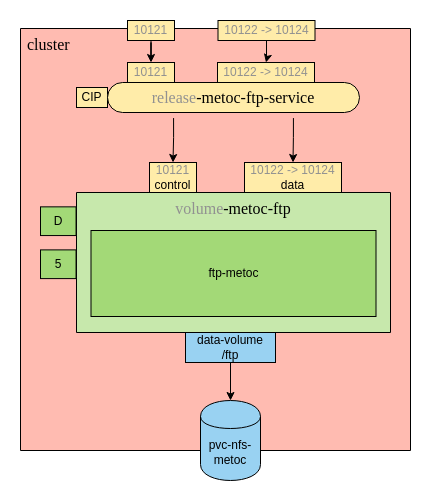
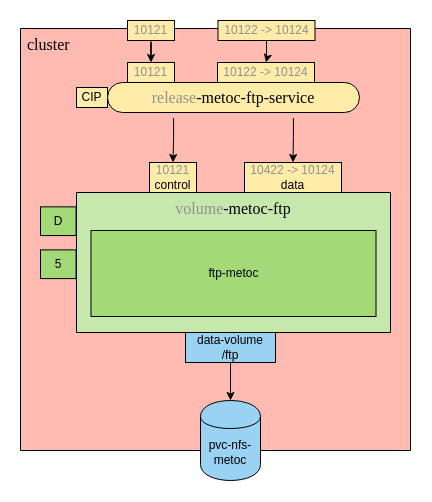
  <mxCell id="0" />
  <mxCell id="1" parent="0" />
  <mxCell id="2" value="&lt;font style=&quot;font-size: 16px ; font-family: &amp;quot;calibri&amp;quot; ; color: #000000 ; direction: ltr ; letter-spacing: 0px ; line-height: 120% ; opacity: 1&quot;&gt;cluster&lt;br&gt;&lt;/font&gt;" style="verticalAlign=top;align=left;vsdxID=5;fillColor=#ffbbb1;gradientColor=none;shape=stencil(nZBLDoAgDERP0z3SIyjew0SURgSD+Lu9kMZoXLhwN9O+tukAlrNpJg1SzDH4QW/URgNYgZTkjA4UkwJUgGXng+6DX1zLfmoymdXo17xh5zmRJ6Q42BWCfc2oJfdAr+Yv+AP9Cb7OJ3H/2JG1HNGz/84klThPVCc=);labelBackgroundColor=none;rounded=0;html=1;whiteSpace=wrap;strokeColor=#000000;labelPosition=center;verticalLabelPosition=middle;spacingTop=0;spacingLeft=5;container=1;recursiveResize=0;" vertex="1" parent="1"><mxGeometry x="20" y="28" width="390" height="422" as="geometry" /></mxCell>
  <mxCell id="3" value="" style="group" vertex="1" connectable="0" parent="2"><mxGeometry x="20" y="134" width="350" height="200" as="geometry" /></mxCell>
  <mxCell id="4" value="" style="group;recursiveResize=0;" vertex="1" connectable="0" parent="3"><mxGeometry y="30" width="350" height="140" as="geometry" /></mxCell>
  <mxCell id="5" value="&lt;font style=&quot;font-size: 16px ; font-family: &amp;#34;calibri&amp;#34; ; direction: ltr ; letter-spacing: 0px ; line-height: 120% ; opacity: 1&quot; color=&quot;#919191&quot;&gt;volume&lt;/font&gt;&lt;font style=&quot;font-size: 16px ; font-family: &amp;#34;calibri&amp;#34; ; color: #000000 ; direction: ltr ; letter-spacing: 0px ; line-height: 120% ; opacity: 1&quot;&gt;-metoc-ftp&lt;br&gt;&lt;/font&gt;" style="verticalAlign=top;align=center;vsdxID=5;fillColor=#c7e8ac;gradientColor=none;shape=stencil(nZBLDoAgDERP0z3SIyjew0SURgSD+Lu9kMZoXLhwN9O+tukAlrNpJg1SzDH4QW/URgNYgZTkjA4UkwJUgGXng+6DX1zLfmoymdXo17xh5zmRJ6Q42BWCfc2oJfdAr+Yv+AP9Cb7OJ3H/2JG1HNGz/84klThPVCc=);labelBackgroundColor=none;rounded=0;html=1;whiteSpace=wrap;container=1;recursiveResize=0;" vertex="1" parent="4"><mxGeometry x="36" width="314" height="140" as="geometry"><mxRectangle x="290" y="620" width="80" height="20" as="alternateBounds" /></mxGeometry></mxCell>
  <mxCell id="6" value="ftp-metoc" style="whiteSpace=wrap;html=1;rounded=1;strokeColor=#000000;fillColor=#a3d977;align=center;arcSize=0;imageAspect=1;resizeWidth=1;resizeHeight=1;absoluteArcSize=0;" vertex="1" parent="5"><mxGeometry x="14.5" y="38" width="285" height="86" as="geometry" /></mxCell>
  <mxCell id="7" value="D" style="whiteSpace=wrap;html=1;rounded=1;strokeColor=#000000;fillColor=#a3d977;align=center;arcSize=0;imageAspect=1;resizeWidth=1;resizeHeight=1;absoluteArcSize=0;" vertex="1" parent="4"><mxGeometry y="14.348" width="35.556" height="28.696" as="geometry" /></mxCell>
  <mxCell id="8" value="5" style="whiteSpace=wrap;html=1;rounded=1;strokeColor=#000000;fillColor=#a3d977;align=center;arcSize=0;imageAspect=1;resizeWidth=1;resizeHeight=1;absoluteArcSize=0;" vertex="1" parent="4"><mxGeometry y="57.391" width="35.556" height="28.696" as="geometry" /></mxCell>
  <mxCell id="9" value="data-volume&lt;br&gt;/ftp" style="rounded=0;whiteSpace=wrap;html=1;strokeColor=#000000;fillColor=#99d2f2;align=center;" vertex="1" parent="3"><mxGeometry x="145" y="170" width="90" height="30" as="geometry" /></mxCell>
  <mxCell id="10" value="&lt;font color=&quot;#919191&quot;&gt;10121&lt;/font&gt;&lt;br&gt;control" style="rounded=0;whiteSpace=wrap;html=1;strokeColor=#000000;fillColor=#ffeca9;align=center;" vertex="1" parent="3"><mxGeometry x="109" width="47" height="30" as="geometry" /></mxCell>
- <mxCell id="11" value="&lt;font color=&quot;#919191&quot;&gt;10122 -&amp;gt; 10124&lt;br&gt;&lt;/font&gt;data" style="rounded=0;whiteSpace=wrap;html=1;strokeColor=#000000;fillColor=#ffeca9;align=center;" vertex="1" parent="3"><mxGeometry x="204" width="97" height="30" as="geometry" /></mxCell>
+ <mxCell id="11" value="&lt;font color=&quot;#919191&quot;&gt;10422 -&amp;gt; 10124&lt;br&gt;&lt;/font&gt;data" style="rounded=0;whiteSpace=wrap;html=1;strokeColor=#000000;fillColor=#ffeca9;align=center;" vertex="1" parent="3"><mxGeometry x="204" width="97" height="30" as="geometry" /></mxCell>
  <mxCell id="12" style="edgeStyle=orthogonalEdgeStyle;rounded=0;orthogonalLoop=1;jettySize=auto;html=1;fontColor=#919191;exitX=0.25;exitY=1;exitDx=0;exitDy=0;" edge="1" parent="2" source="18" target="10"><mxGeometry relative="1" as="geometry" /></mxCell>
  <mxCell id="13" style="edgeStyle=orthogonalEdgeStyle;rounded=0;orthogonalLoop=1;jettySize=auto;html=1;fontColor=#919191;exitX=0.75;exitY=1;exitDx=0;exitDy=0;" edge="1" parent="2" source="18" target="11"><mxGeometry relative="1" as="geometry" /></mxCell>
  <mxCell id="14" value="" style="group" vertex="1" connectable="0" parent="2"><mxGeometry x="56" y="34" width="283" height="50" as="geometry" /></mxCell>
  <mxCell id="15" value="10121" style="rounded=0;whiteSpace=wrap;html=1;strokeColor=#000000;fillColor=#ffeca9;fontColor=#919191;" vertex="1" parent="14"><mxGeometry x="51" width="47" height="20" as="geometry" /></mxCell>
  <mxCell id="16" value="10122 -&amp;gt; 10124" style="rounded=0;whiteSpace=wrap;html=1;strokeColor=#000000;fillColor=#ffeca9;fontColor=#919191;" vertex="1" parent="14"><mxGeometry x="141" width="97" height="20" as="geometry" /></mxCell>
  <mxCell id="17" value="CIP" style="rounded=0;whiteSpace=wrap;html=1;strokeColor=#000000;fillColor=#ffeca9;imageWidth=24;noLabel=0;direction=east;connectable=1;resizeWidth=0;" vertex="1" parent="14"><mxGeometry y="25" width="31" height="20" as="geometry" /></mxCell>
  <mxCell id="18" value="&lt;font color=&quot;#919191&quot; style=&quot;letter-spacing: 0px ; font-size: 16px ; font-family: &amp;#34;calibri&amp;#34; ; direction: ltr ; line-height: 19.2px ; opacity: 1&quot;&gt;release&lt;/font&gt;&lt;font style=&quot;letter-spacing: 0px ; font-size: 16px ; font-family: &amp;#34;calibri&amp;#34; ; direction: ltr ; line-height: 19.2px ; opacity: 1&quot;&gt;-metoc-ftp-service&lt;/font&gt;" style="rounded=1;whiteSpace=wrap;html=1;perimeterSpacing=8;perimeter=ellipsePerimeter;arcSize=139;absoluteArcSize=1;imageAspect=1;fillColor=#ffeca9;strokeColor=#000000;" vertex="1" parent="14"><mxGeometry x="31" y="20" width="252" height="30" as="geometry" /></mxCell>
  <mxCell id="19" value="10122 -&amp;gt; 10124" style="rounded=0;whiteSpace=wrap;html=1;strokeColor=#000000;fillColor=#ffeca9;fontColor=#919191;" vertex="1" parent="2"><mxGeometry x="197.5" y="-8" width="97" height="20" as="geometry" /></mxCell>
  <mxCell id="20" style="edgeStyle=orthogonalEdgeStyle;rounded=0;orthogonalLoop=1;jettySize=auto;html=1;entryX=0.5;entryY=0;entryDx=0;entryDy=0;fontColor=#919191;" edge="1" parent="2" source="19" target="16"><mxGeometry relative="1" as="geometry" /></mxCell>
  <mxCell id="21" value="10121" style="rounded=0;whiteSpace=wrap;html=1;strokeColor=#000000;fillColor=#ffeca9;fontColor=#919191;" vertex="1" parent="2"><mxGeometry x="107" y="-8" width="47" height="20" as="geometry" /></mxCell>
  <mxCell id="22" style="edgeStyle=orthogonalEdgeStyle;rounded=0;orthogonalLoop=1;jettySize=auto;html=1;entryX=0.5;entryY=0;entryDx=0;entryDy=0;fontColor=#919191;" edge="1" parent="2" source="21" target="15"><mxGeometry relative="1" as="geometry" /></mxCell>
  <mxCell id="23" value="pvc-nfs-metoc" style="shape=cylinder;whiteSpace=wrap;html=1;boundedLbl=1;backgroundOutline=1;rounded=1;strokeColor=#000000;fillColor=#99d2f2;" vertex="1" parent="1"><mxGeometry x="200" y="400" width="60" height="80" as="geometry" /></mxCell>
  <mxCell id="24" style="edgeStyle=orthogonalEdgeStyle;rounded=0;orthogonalLoop=1;jettySize=auto;html=1;" edge="1" parent="1" source="9" target="23"><mxGeometry relative="1" as="geometry" /></mxCell>
